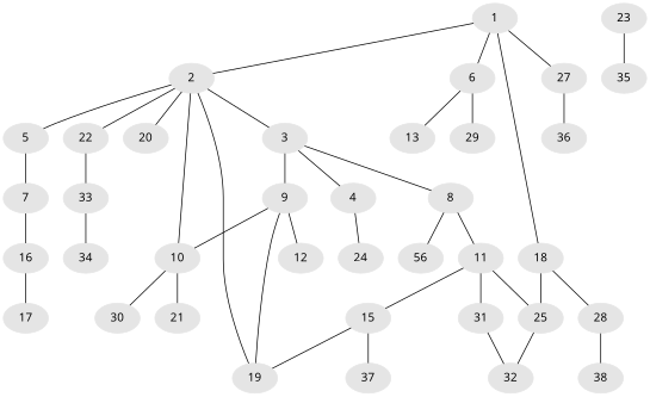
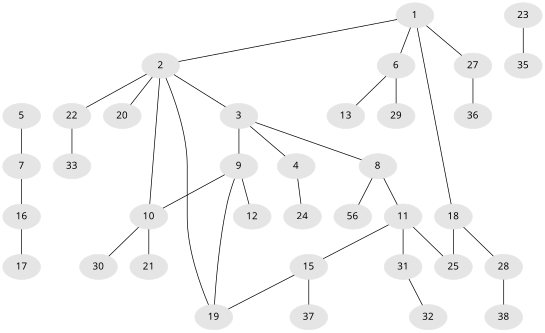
  graph {
    fontname="Noto Sans"
    node [color=gray90 fontname="Noto Sans" style=filled]
    edge [fontname="Noto Sans" weight=1.0]
    1
    2
    6
    18
    27
    3
    5
    10
    19
    20
    22
    13
    29
    25
    28
    36
    4
    8
    9
    7
    21
    30
    33
    24
    11
    n26 [label=56]
    12
    16
    17
    15
    31
    37
    32
    23
    35
    38
-   34
    1 -- 2
    1 -- 6
    1 -- 18
    1 -- 27
    2 -- 3
-   2 -- 5
    2 -- 10
    2 -- 19
    2 -- 20
    2 -- 22
    6 -- 13
    6 -- 29
    18 -- 25 [weight=2.0]
    18 -- 28
    27 -- 36 [weight=2.0]
    3 -- 4
    3 -- 8
    3 -- 9 [weight=2.0]
    5 -- 7
    10 -- 21
    10 -- 30
    22 -- 33
-   25 -- 32
    28 -- 38
    4 -- 24
    8 -- 11 [weight=2.0]
    8 -- n26
    9 -- 10
    9 -- 19
    9 -- 12
    7 -- 16
-   33 -- 34
    11 -- 25
    11 -- 15
    11 -- 31 [weight=2.0]
    16 -- 17
    15 -- 19
    15 -- 37 [weight=4.0]
    31 -- 32
    23 -- 35
  }
